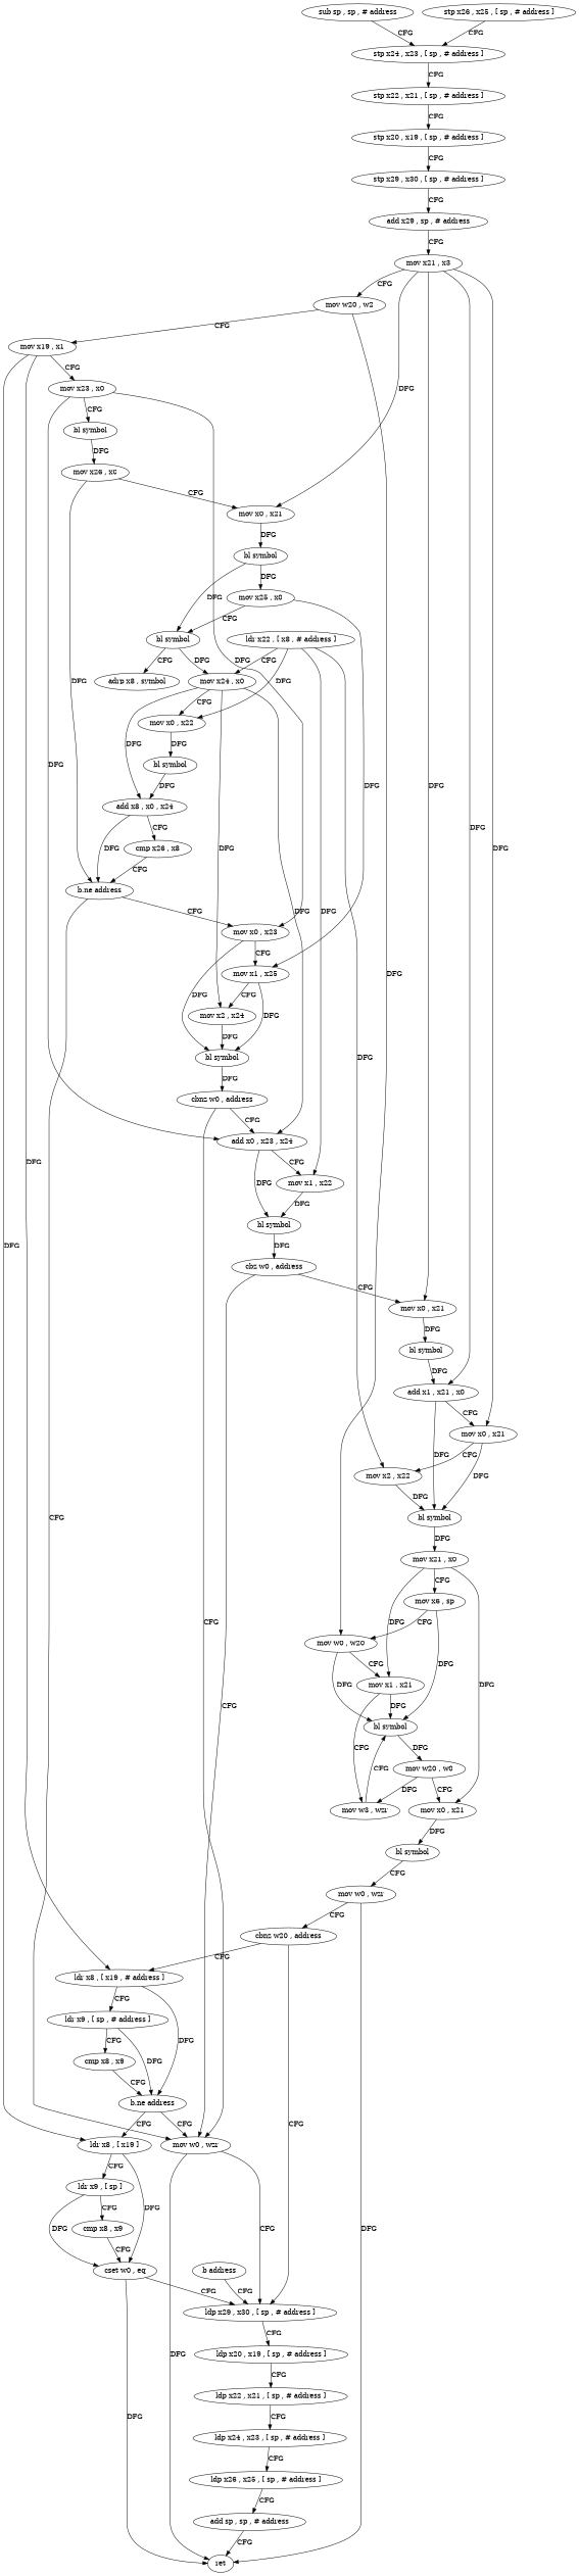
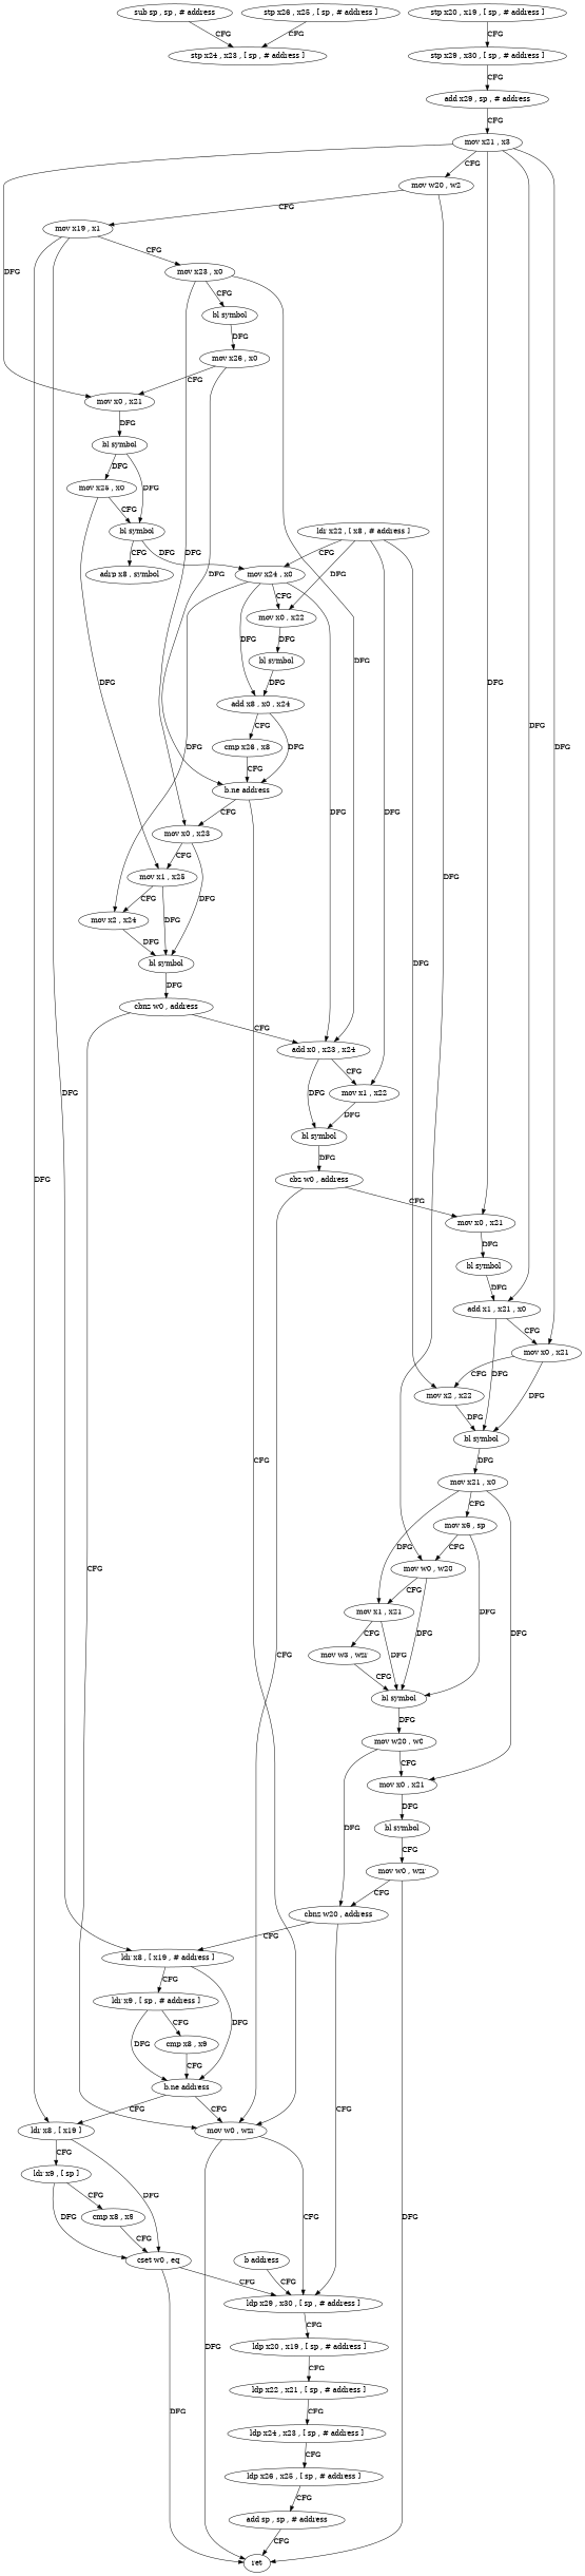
  digraph {
    n1 [label="sub sp , sp , # address"]
    n2 [label="stp x24 , x23 , [ sp , # address ]"]
    n3 [label="stp x26 , x25 , [ sp , # address ]"]
-   n4 [label="stp x22 , x21 , [ sp , # address ]"]
    n5 [label="stp x20 , x19 , [ sp , # address ]"]
    n6 [label="stp x29 , x30 , [ sp , # address ]"]
    n7 [label="add x29 , sp , # address"]
    n8 [label="mov x21 , x3"]
    n9 [label="mov w20 , w2"]
    n10 [label="mov x0 , x21"]
    n11 [label="mov x0 , x21"]
    n12 [label="add x1 , x21 , x0"]
    n13 [label="mov x0 , x21"]
    n14 [label="mov x19 , x1"]
    n15 [label="mov w0 , w20"]
    n16 [label="bl symbol"]
    n17 [label="bl symbol"]
    n18 [label="bl symbol"]
    n19 [label="mov x2 , x22"]
    n20 [label="mov x23 , x0"]
    n21 [label="ldr x8 , [ x19 , # address ]"]
    n22 [label="ldr x8 , [ x19 ]"]
    n23 [label="mov x1 , x21"]
    n24 [label="bl symbol"]
    n25 [label="bl symbol"]
    n26 [label="mov x0 , x23"]
    n27 [label="add x0 , x23 , x24"]
    n28 [label="ldr x9 , [ sp , # address ]"]
    n29 [label="b.ne address"]
    n30 [label="ldr x9 , [ sp ]"]
    n31 [label="cset w0 , eq"]
    n32 [label="mov x26 , x0"]
    n33 [label="mov x1 , x25"]
    n34 [label="bl symbol"]
    n35 [label="mov x1 , x22"]
    n36 [label="bl symbol"]
    n37 [label="b.ne address"]
    n38 [label="mov w0 , wzr"]
    n39 [label="mov x25 , x0"]
    n40 [label="bl symbol"]
    n41 [label="adrp x8 , symbol"]
    n42 [label="mov x24 , x0"]
    n43 [label="mov x2 , x24"]
    n44 [label="mov x0 , x22"]
    n45 [label="add x8 , x0 , x24"]
    n46 [label="ldr x22 , [ x8 , # address ]"]
    n47 [label="bl symbol"]
    n48 [label="cmp x26 , x8"]
    n49 [label="ldp x29 , x30 , [ sp , # address ]"]
    n50 [label=ret]
    n51 [label="ldp x20 , x19 , [ sp , # address ]"]
    n52 [label="cbnz w0 , address"]
    n53 [label="ldp x22 , x21 , [ sp , # address ]"]
    n54 [label="cbz w0 , address"]
    n55 [label="mov x21 , x0"]
    n56 [label="mov x6 , sp"]
    n57 [label="mov x0 , x21"]
    n58 [label="mov w3 , wzr"]
    n59 [label="bl symbol"]
    n60 [label="mov w20 , w0"]
    n61 [label="cbnz w20 , address"]
    n62 [label="mov w0 , wzr"]
    n63 [label="cmp x8 , x9"]
    n64 [label="ldp x24 , x23 , [ sp , # address ]"]
    n65 [label="ldp x26 , x25 , [ sp , # address ]"]
    n66 [label="add sp , sp , # address"]
    n67 [label="cmp x8 , x9"]
    n68 [label="b address"]
    n1 -> n2 [label=CFG]
-   n2 -> n4 [label=CFG]
    n3 -> n2 [label=CFG]
-   n4 -> n5 [label=CFG]
    n5 -> n6 [label=CFG]
    n6 -> n7 [label=CFG]
    n7 -> n8 [label=CFG]
    n8 -> n9 [label=CFG]
    n8 -> n10 [label=DFG]
    n8 -> n11 [label=DFG]
    n8 -> n12 [label=DFG]
    n8 -> n13 [label=DFG]
    n9 -> n14 [label=CFG]
    n9 -> n15 [label=DFG]
    n10 -> n16 [label=DFG]
    n11 -> n17 [label=DFG]
    n12 -> n13 [label=CFG]
    n12 -> n18 [label=DFG]
    n13 -> n18 [label=DFG]
    n13 -> n19 [label=CFG]
    n14 -> n20 [label=CFG]
    n14 -> n21 [label=DFG]
    n14 -> n22 [label=DFG]
    n15 -> n23 [label=CFG]
    n15 -> n24 [label=DFG]
    n16 -> n39 [label=DFG]
    n16 -> n40 [label=DFG]
    n17 -> n12 [label=DFG]
    n18 -> n55 [label=DFG]
    n19 -> n18 [label=DFG]
    n20 -> n25 [label=CFG]
    n20 -> n26 [label=DFG]
    n20 -> n27 [label=DFG]
    n21 -> n28 [label=CFG]
    n21 -> n29 [label=DFG]
    n22 -> n30 [label=CFG]
    n22 -> n31 [label=DFG]
    n23 -> n24 [label=DFG]
    n23 -> n58 [label=CFG]
    n24 -> n60 [label=DFG]
    n25 -> n32 [label=DFG]
    n26 -> n33 [label=CFG]
    n26 -> n34 [label=DFG]
    n27 -> n35 [label=CFG]
    n27 -> n36 [label=DFG]
    n28 -> n29 [label=DFG]
    n28 -> n63 [label=CFG]
    n29 -> n22 [label=CFG]
    n29 -> n38 [label=CFG]
    n30 -> n31 [label=DFG]
    n30 -> n67 [label=CFG]
    n31 -> n49 [label=CFG]
    n31 -> n50 [label=DFG]
    n32 -> n10 [label=CFG]
    n32 -> n37 [label=DFG]
    n33 -> n34 [label=DFG]
    n33 -> n43 [label=CFG]
    n34 -> n52 [label=DFG]
    n35 -> n36 [label=DFG]
    n36 -> n54 [label=DFG]
    n37 -> n26 [label=CFG]
    n37 -> n38 [label=CFG]
    n38 -> n49 [label=CFG]
    n38 -> n50 [label=DFG]
    n39 -> n33 [label=DFG]
    n39 -> n40 [label=CFG]
    n40 -> n41 [label=CFG]
    n40 -> n42 [label=DFG]
    n42 -> n27 [label=DFG]
    n42 -> n43 [label=DFG]
    n42 -> n44 [label=CFG]
    n42 -> n45 [label=DFG]
    n43 -> n34 [label=DFG]
    n44 -> n47 [label=DFG]
    n45 -> n37 [label=DFG]
    n45 -> n48 [label=CFG]
    n46 -> n19 [label=DFG]
    n46 -> n35 [label=DFG]
    n46 -> n42 [label=CFG]
    n46 -> n44 [label=DFG]
    n47 -> n45 [label=DFG]
    n48 -> n37 [label=CFG]
    n49 -> n51 [label=CFG]
    n51 -> n53 [label=CFG]
    n52 -> n27 [label=CFG]
    n52 -> n38 [label=CFG]
    n53 -> n64 [label=CFG]
    n54 -> n11 [label=CFG]
    n54 -> n38 [label=CFG]
    n55 -> n23 [label=DFG]
    n55 -> n56 [label=CFG]
    n55 -> n57 [label=DFG]
    n56 -> n15 [label=CFG]
    n56 -> n24 [label=DFG]
    n57 -> n59 [label=DFG]
    n58 -> n24 [label=CFG]
    n59 -> n62 [label=CFG]
    n60 -> n57 [label=CFG]
-   n60 -> n58 [label=DFG]
+   n60 -> n61 [label=DFG]
    n61 -> n21 [label=CFG]
    n61 -> n49 [label=CFG]
    n62 -> n50 [label=DFG]
    n62 -> n61 [label=CFG]
    n63 -> n29 [label=CFG]
    n64 -> n65 [label=CFG]
    n65 -> n66 [label=CFG]
    n66 -> n50 [label=CFG]
    n67 -> n31 [label=CFG]
    n68 -> n49 [label=CFG]
  }
